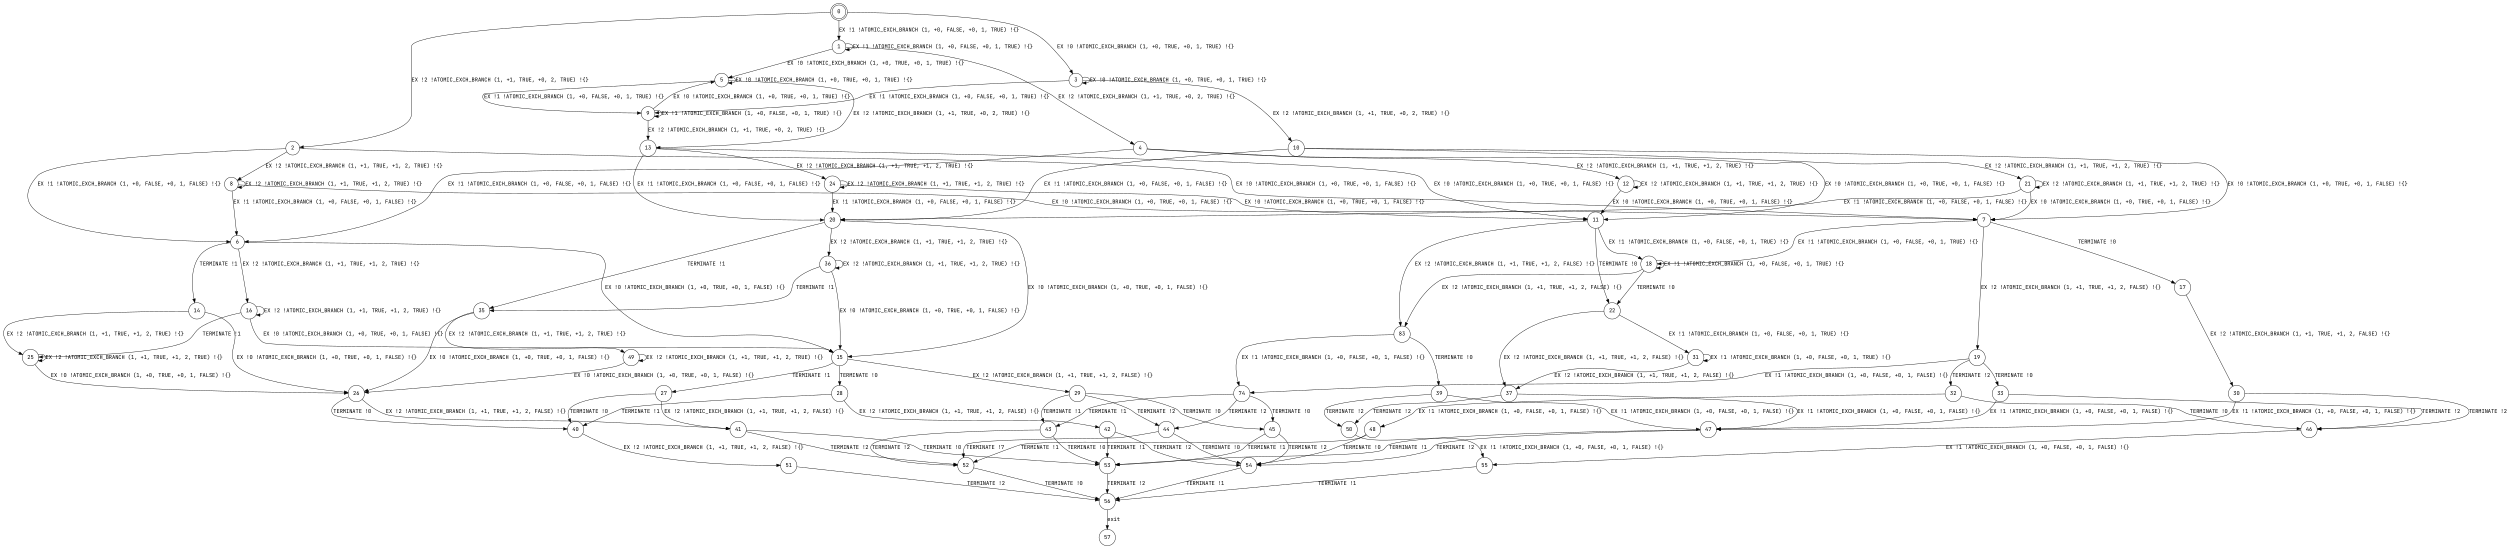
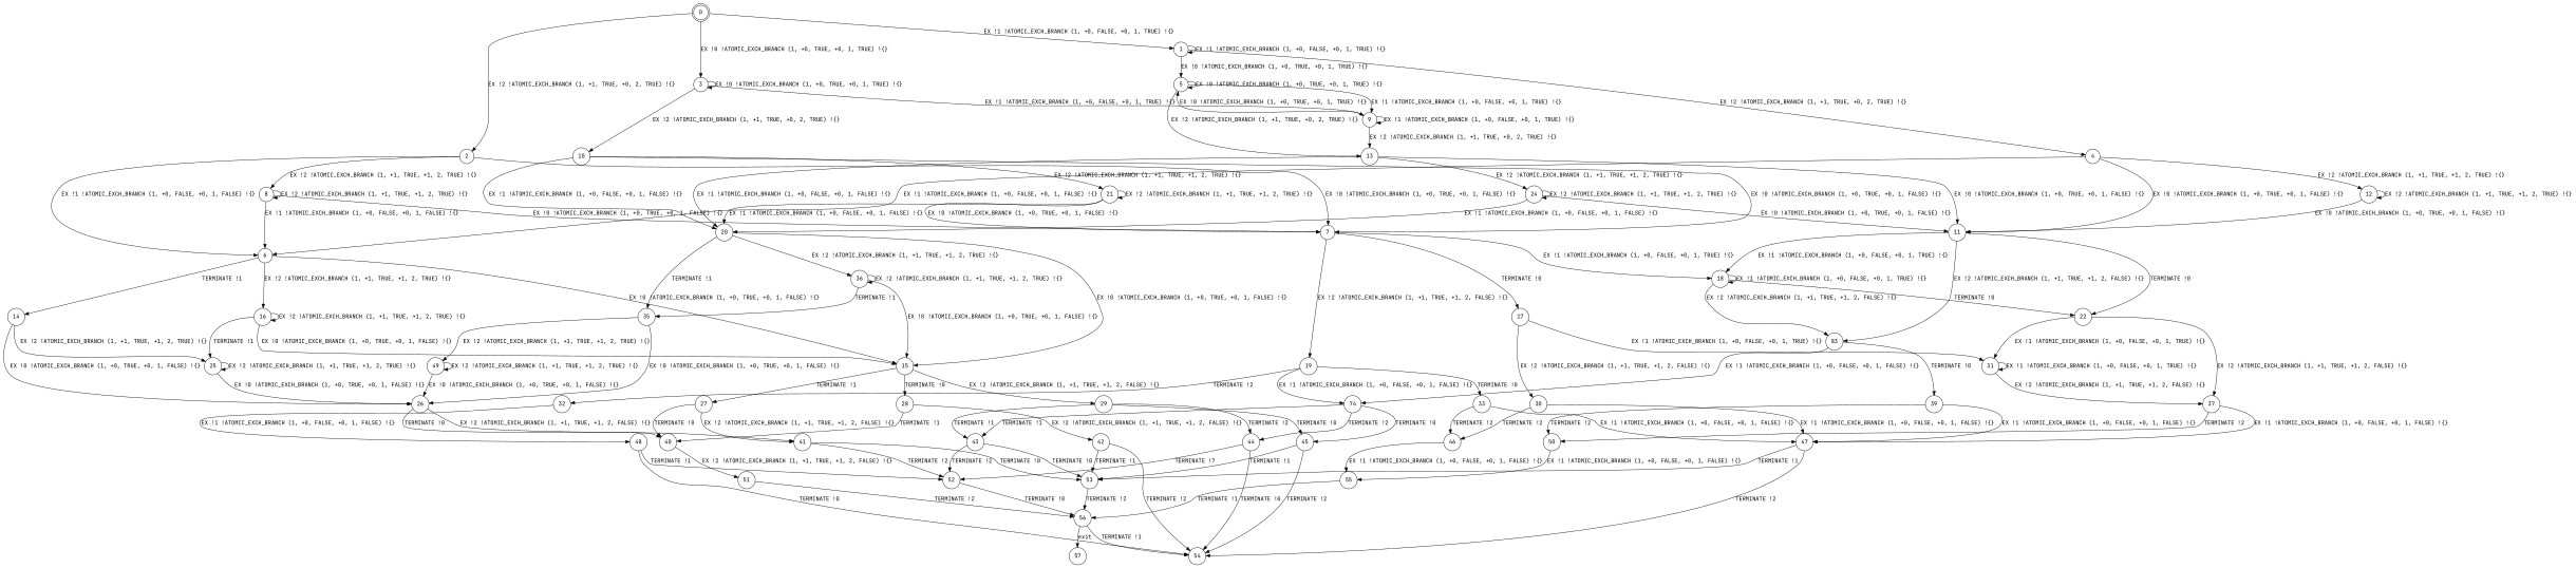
  digraph {
    fontname="JetBrains Mono"
    node [fontname="JetBrains Mono" shape=circle]
    edge [fontname="JetBrains Mono"]
    0 [peripheries=2]
    1
    2
    3
    4
    5
    6
    7
    8
    9
    10
    11
    12
    13
    14
    15
    16
    17
    18
    19
    20
    21
    22
    n24 [label=83]
    24
    25
    26
    27
    28
    29
    30
    31
    32
    33
    n35 [label=74]
    35
    36
    37
    39
    40
    41
    42
    43
    44
    45
    46
    47
    48
    49
    50
    51
    52
    53
    54
    55
    56
    57
    0 -> 1 [label="EX !1 !ATOMIC_EXCH_BRANCH (1, +0, FALSE, +0, 1, TRUE) !{}"]
    0 -> 2 [label="EX !2 !ATOMIC_EXCH_BRANCH (1, +1, TRUE, +0, 2, TRUE) !{}"]
    0 -> 3 [label="EX !0 !ATOMIC_EXCH_BRANCH (1, +0, TRUE, +0, 1, TRUE) !{}"]
    1 -> 1 [label="EX !1 !ATOMIC_EXCH_BRANCH (1, +0, FALSE, +0, 1, TRUE) !{}"]
    1 -> 4 [label="EX !2 !ATOMIC_EXCH_BRANCH (1, +1, TRUE, +0, 2, TRUE) !{}"]
    1 -> 5 [label="EX !0 !ATOMIC_EXCH_BRANCH (1, +0, TRUE, +0, 1, TRUE) !{}"]
    2 -> 6 [label="EX !1 !ATOMIC_EXCH_BRANCH (1, +0, FALSE, +0, 1, FALSE) !{}"]
    2 -> 7 [label="EX !0 !ATOMIC_EXCH_BRANCH (1, +0, TRUE, +0, 1, FALSE) !{}"]
    2 -> 8 [label="EX !2 !ATOMIC_EXCH_BRANCH (1, +1, TRUE, +1, 2, TRUE) !{}"]
    3 -> 3 [label="EX !0 !ATOMIC_EXCH_BRANCH (1, +0, TRUE, +0, 1, TRUE) !{}"]
    3 -> 9 [label="EX !1 !ATOMIC_EXCH_BRANCH (1, +0, FALSE, +0, 1, TRUE) !{}"]
    3 -> 10 [label="EX !2 !ATOMIC_EXCH_BRANCH (1, +1, TRUE, +0, 2, TRUE) !{}"]
    4 -> 6 [label="EX !1 !ATOMIC_EXCH_BRANCH (1, +0, FALSE, +0, 1, FALSE) !{}"]
    4 -> 11 [label="EX !0 !ATOMIC_EXCH_BRANCH (1, +0, TRUE, +0, 1, FALSE) !{}"]
    4 -> 12 [label="EX !2 !ATOMIC_EXCH_BRANCH (1, +1, TRUE, +1, 2, TRUE) !{}"]
    5 -> 5 [label="EX !0 !ATOMIC_EXCH_BRANCH (1, +0, TRUE, +0, 1, TRUE) !{}"]
    5 -> 9 [label="EX !1 !ATOMIC_EXCH_BRANCH (1, +0, FALSE, +0, 1, TRUE) !{}"]
    5 -> 13 [label="EX !2 !ATOMIC_EXCH_BRANCH (1, +1, TRUE, +0, 2, TRUE) !{}"]
    6 -> 14 [label="TERMINATE !1"]
    6 -> 15 [label="EX !0 !ATOMIC_EXCH_BRANCH (1, +0, TRUE, +0, 1, FALSE) !{}"]
    6 -> 16 [label="EX !2 !ATOMIC_EXCH_BRANCH (1, +1, TRUE, +1, 2, TRUE) !{}"]
    7 -> 17 [label="TERMINATE !0"]
    7 -> 18 [label="EX !1 !ATOMIC_EXCH_BRANCH (1, +0, FALSE, +0, 1, TRUE) !{}"]
    7 -> 19 [label="EX !2 !ATOMIC_EXCH_BRANCH (1, +1, TRUE, +1, 2, FALSE) !{}"]
    8 -> 6 [label="EX !1 !ATOMIC_EXCH_BRANCH (1, +0, FALSE, +0, 1, FALSE) !{}"]
    8 -> 7 [label="EX !0 !ATOMIC_EXCH_BRANCH (1, +0, TRUE, +0, 1, FALSE) !{}"]
    8 -> 8 [label="EX !2 !ATOMIC_EXCH_BRANCH (1, +1, TRUE, +1, 2, TRUE) !{}"]
    9 -> 5 [label="EX !0 !ATOMIC_EXCH_BRANCH (1, +0, TRUE, +0, 1, TRUE) !{}"]
    9 -> 9 [label="EX !1 !ATOMIC_EXCH_BRANCH (1, +0, FALSE, +0, 1, TRUE) !{}"]
    9 -> 13 [label="EX !2 !ATOMIC_EXCH_BRANCH (1, +1, TRUE, +0, 2, TRUE) !{}"]
    10 -> 7 [label="EX !0 !ATOMIC_EXCH_BRANCH (1, +0, TRUE, +0, 1, FALSE) !{}"]
    10 -> 20 [label="EX !1 !ATOMIC_EXCH_BRANCH (1, +0, FALSE, +0, 1, FALSE) !{}"]
    10 -> 21 [label="EX !2 !ATOMIC_EXCH_BRANCH (1, +1, TRUE, +1, 2, TRUE) !{}"]
    11 -> 18 [label="EX !1 !ATOMIC_EXCH_BRANCH (1, +0, FALSE, +0, 1, TRUE) !{}"]
    11 -> 22 [label="TERMINATE !0"]
    11 -> n24 [label="EX !2 !ATOMIC_EXCH_BRANCH (1, +1, TRUE, +1, 2, FALSE) !{}"]
    12 -> 11 [label="EX !0 !ATOMIC_EXCH_BRANCH (1, +0, TRUE, +0, 1, FALSE) !{}"]
    12 -> 12 [label="EX !2 !ATOMIC_EXCH_BRANCH (1, +1, TRUE, +1, 2, TRUE) !{}"]
    13 -> 11 [label="EX !0 !ATOMIC_EXCH_BRANCH (1, +0, TRUE, +0, 1, FALSE) !{}"]
    13 -> 20 [label="EX !1 !ATOMIC_EXCH_BRANCH (1, +0, FALSE, +0, 1, FALSE) !{}"]
    13 -> 24 [label="EX !2 !ATOMIC_EXCH_BRANCH (1, +1, TRUE, +1, 2, TRUE) !{}"]
    14 -> 25 [label="EX !2 !ATOMIC_EXCH_BRANCH (1, +1, TRUE, +1, 2, TRUE) !{}"]
    14 -> 26 [label="EX !0 !ATOMIC_EXCH_BRANCH (1, +0, TRUE, +0, 1, FALSE) !{}"]
    15 -> 27 [label="TERMINATE !1"]
    15 -> 28 [label="TERMINATE !0"]
    15 -> 29 [label="EX !2 !ATOMIC_EXCH_BRANCH (1, +1, TRUE, +1, 2, FALSE) !{}"]
    16 -> 15 [label="EX !0 !ATOMIC_EXCH_BRANCH (1, +0, TRUE, +0, 1, FALSE) !{}"]
    16 -> 16 [label="EX !2 !ATOMIC_EXCH_BRANCH (1, +1, TRUE, +1, 2, TRUE) !{}"]
    16 -> 25 [label="TERMINATE !1"]
    17 -> 30 [label="EX !2 !ATOMIC_EXCH_BRANCH (1, +1, TRUE, +1, 2, FALSE) !{}"]
+   17 -> 31 [label="EX !1 !ATOMIC_EXCH_BRANCH (1, +0, FALSE, +0, 1, TRUE) !{}"]
    18 -> 18 [label="EX !1 !ATOMIC_EXCH_BRANCH (1, +0, FALSE, +0, 1, TRUE) !{}"]
    18 -> 22 [label="TERMINATE !0"]
    18 -> n24 [label="EX !2 !ATOMIC_EXCH_BRANCH (1, +1, TRUE, +1, 2, FALSE) !{}"]
    19 -> 32 [label="TERMINATE !2"]
    19 -> 33 [label="TERMINATE !0"]
    19 -> n35 [label="EX !1 !ATOMIC_EXCH_BRANCH (1, +0, FALSE, +0, 1, FALSE) !{}"]
    20 -> 15 [label="EX !0 !ATOMIC_EXCH_BRANCH (1, +0, TRUE, +0, 1, FALSE) !{}"]
    20 -> 35 [label="TERMINATE !1"]
    20 -> 36 [label="EX !2 !ATOMIC_EXCH_BRANCH (1, +1, TRUE, +1, 2, TRUE) !{}"]
    21 -> 7 [label="EX !0 !ATOMIC_EXCH_BRANCH (1, +0, TRUE, +0, 1, FALSE) !{}"]
    21 -> 20 [label="EX !1 !ATOMIC_EXCH_BRANCH (1, +0, FALSE, +0, 1, FALSE) !{}"]
    21 -> 21 [label="EX !2 !ATOMIC_EXCH_BRANCH (1, +1, TRUE, +1, 2, TRUE) !{}"]
    22 -> 31 [label="EX !1 !ATOMIC_EXCH_BRANCH (1, +0, FALSE, +0, 1, TRUE) !{}"]
    22 -> 37 [label="EX !2 !ATOMIC_EXCH_BRANCH (1, +1, TRUE, +1, 2, FALSE) !{}"]
    n24 -> n35 [label="EX !1 !ATOMIC_EXCH_BRANCH (1, +0, FALSE, +0, 1, FALSE) !{}"]
    n24 -> 39 [label="TERMINATE !0"]
    24 -> 11 [label="EX !0 !ATOMIC_EXCH_BRANCH (1, +0, TRUE, +0, 1, FALSE) !{}"]
    24 -> 20 [label="EX !1 !ATOMIC_EXCH_BRANCH (1, +0, FALSE, +0, 1, FALSE) !{}"]
    24 -> 24 [label="EX !2 !ATOMIC_EXCH_BRANCH (1, +1, TRUE, +1, 2, TRUE) !{}"]
    25 -> 25 [label="EX !2 !ATOMIC_EXCH_BRANCH (1, +1, TRUE, +1, 2, TRUE) !{}"]
    25 -> 26 [label="EX !0 !ATOMIC_EXCH_BRANCH (1, +0, TRUE, +0, 1, FALSE) !{}"]
    26 -> 40 [label="TERMINATE !0"]
    26 -> 41 [label="EX !2 !ATOMIC_EXCH_BRANCH (1, +1, TRUE, +1, 2, FALSE) !{}"]
    27 -> 40 [label="TERMINATE !0"]
    27 -> 41 [label="EX !2 !ATOMIC_EXCH_BRANCH (1, +1, TRUE, +1, 2, FALSE) !{}"]
    28 -> 40 [label="TERMINATE !1"]
    28 -> 42 [label="EX !2 !ATOMIC_EXCH_BRANCH (1, +1, TRUE, +1, 2, FALSE) !{}"]
    29 -> 43 [label="TERMINATE !1"]
    29 -> 44 [label="TERMINATE !2"]
    29 -> 45 [label="TERMINATE !0"]
    30 -> 46 [label="TERMINATE !2"]
    30 -> 47 [label="EX !1 !ATOMIC_EXCH_BRANCH (1, +0, FALSE, +0, 1, FALSE) !{}"]
    31 -> 31 [label="EX !1 !ATOMIC_EXCH_BRANCH (1, +0, FALSE, +0, 1, TRUE) !{}"]
    31 -> 37 [label="EX !2 !ATOMIC_EXCH_BRANCH (1, +1, TRUE, +1, 2, FALSE) !{}"]
-   32 -> 46 [label="TERMINATE !0"]
    32 -> 48 [label="EX !1 !ATOMIC_EXCH_BRANCH (1, +0, FALSE, +0, 1, FALSE) !{}"]
    33 -> 46 [label="TERMINATE !2"]
    33 -> 47 [label="EX !1 !ATOMIC_EXCH_BRANCH (1, +0, FALSE, +0, 1, FALSE) !{}"]
    n35 -> 43 [label="TERMINATE !1"]
    n35 -> 44 [label="TERMINATE !2"]
    n35 -> 45 [label="TERMINATE !0"]
    35 -> 26 [label="EX !0 !ATOMIC_EXCH_BRANCH (1, +0, TRUE, +0, 1, FALSE) !{}"]
    35 -> 49 [label="EX !2 !ATOMIC_EXCH_BRANCH (1, +1, TRUE, +1, 2, TRUE) !{}"]
    36 -> 15 [label="EX !0 !ATOMIC_EXCH_BRANCH (1, +0, TRUE, +0, 1, FALSE) !{}"]
    36 -> 35 [label="TERMINATE !1"]
    36 -> 36 [label="EX !2 !ATOMIC_EXCH_BRANCH (1, +1, TRUE, +1, 2, TRUE) !{}"]
    37 -> 47 [label="EX !1 !ATOMIC_EXCH_BRANCH (1, +0, FALSE, +0, 1, FALSE) !{}"]
    37 -> 50 [label="TERMINATE !2"]
    39 -> 47 [label="EX !1 !ATOMIC_EXCH_BRANCH (1, +0, FALSE, +0, 1, FALSE) !{}"]
    39 -> 50 [label="TERMINATE !2"]
    40 -> 51 [label="EX !2 !ATOMIC_EXCH_BRANCH (1, +1, TRUE, +1, 2, FALSE) !{}"]
    41 -> 52 [label="TERMINATE !2"]
    41 -> 53 [label="TERMINATE !0"]
    42 -> 53 [label="TERMINATE !1"]
    42 -> 54 [label="TERMINATE !2"]
    43 -> 52 [label="TERMINATE !2"]
    43 -> 53 [label="TERMINATE !0"]
    44 -> 52 [label="TERMINATE !7"]
    44 -> 54 [label="TERMINATE !0"]
    45 -> 53 [label="TERMINATE !1"]
    45 -> 54 [label="TERMINATE !2"]
    46 -> 55 [label="EX !1 !ATOMIC_EXCH_BRANCH (1, +0, FALSE, +0, 1, FALSE) !{}"]
    47 -> 53 [label="TERMINATE !1"]
    47 -> 54 [label="TERMINATE !2"]
    48 -> 52 [label="TERMINATE !1"]
    48 -> 54 [label="TERMINATE !0"]
    49 -> 26 [label="EX !0 !ATOMIC_EXCH_BRANCH (1, +0, TRUE, +0, 1, FALSE) !{}"]
    49 -> 49 [label="EX !2 !ATOMIC_EXCH_BRANCH (1, +1, TRUE, +1, 2, TRUE) !{}"]
    50 -> 55 [label="EX !1 !ATOMIC_EXCH_BRANCH (1, +0, FALSE, +0, 1, FALSE) !{}"]
    51 -> 56 [label="TERMINATE !2"]
    52 -> 56 [label="TERMINATE !0"]
    53 -> 56 [label="TERMINATE !2"]
-   54 -> 56 [label="TERMINATE !1"]
+   56 -> 54 [label="TERMINATE !1"]
    55 -> 56 [label="TERMINATE !1"]
    56 -> 57 [label=exit]
  }
